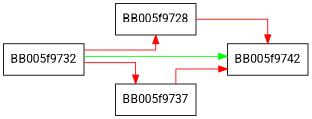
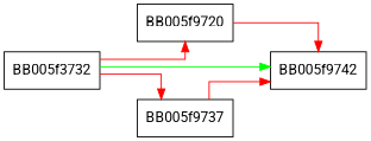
  digraph {
    fontname=Roboto
    rankdir=LR
    splines=ortho
    node [fontname=Roboto shape=box]
    edge [color=red fontname=Roboto]
-   BB005f9720 [label=BB005f9728]
+   BB005f9720
    BB005f9742
-   BB005f9732
+   BB005f9732 [label=BB005f3732]
    BB005f9737
    BB005f9720 -> BB005f9742
    BB005f9732 -> BB005f9720
    BB005f9732 -> BB005f9742 [color=green]
    BB005f9732 -> BB005f9737
    BB005f9737 -> BB005f9742
  }
